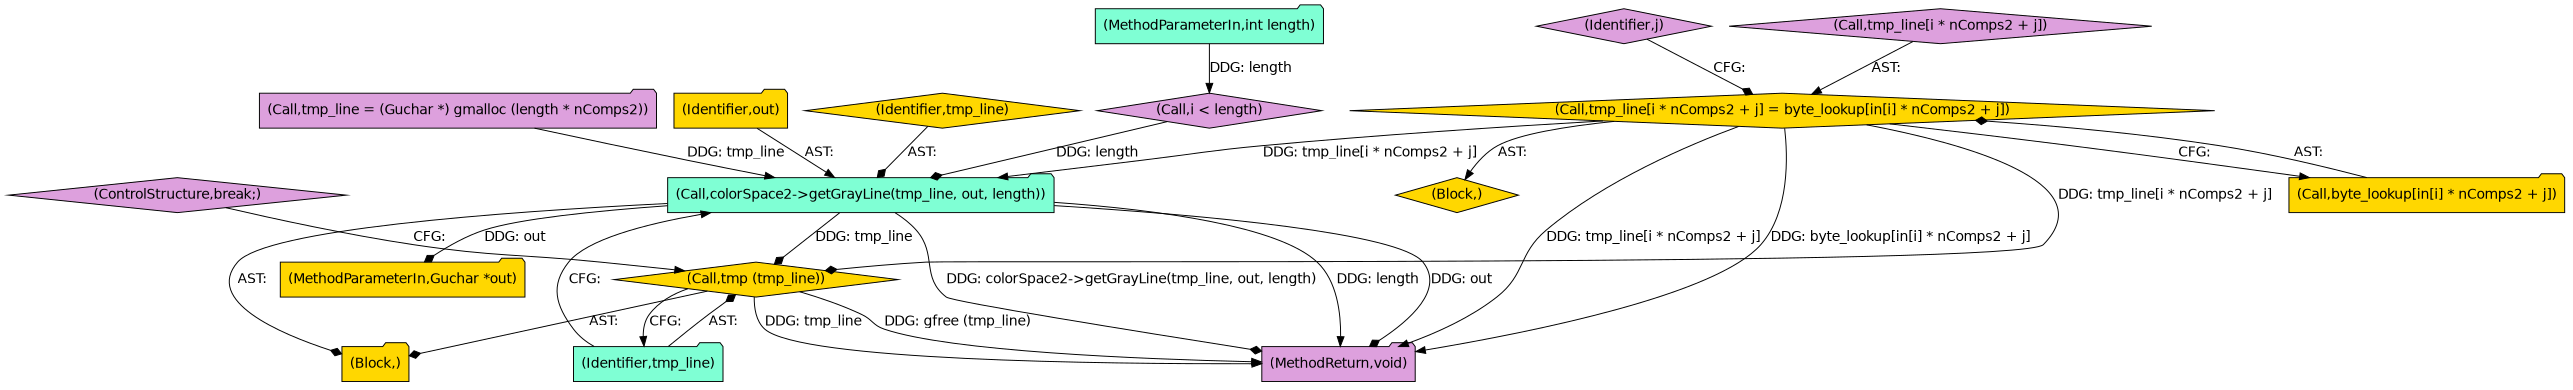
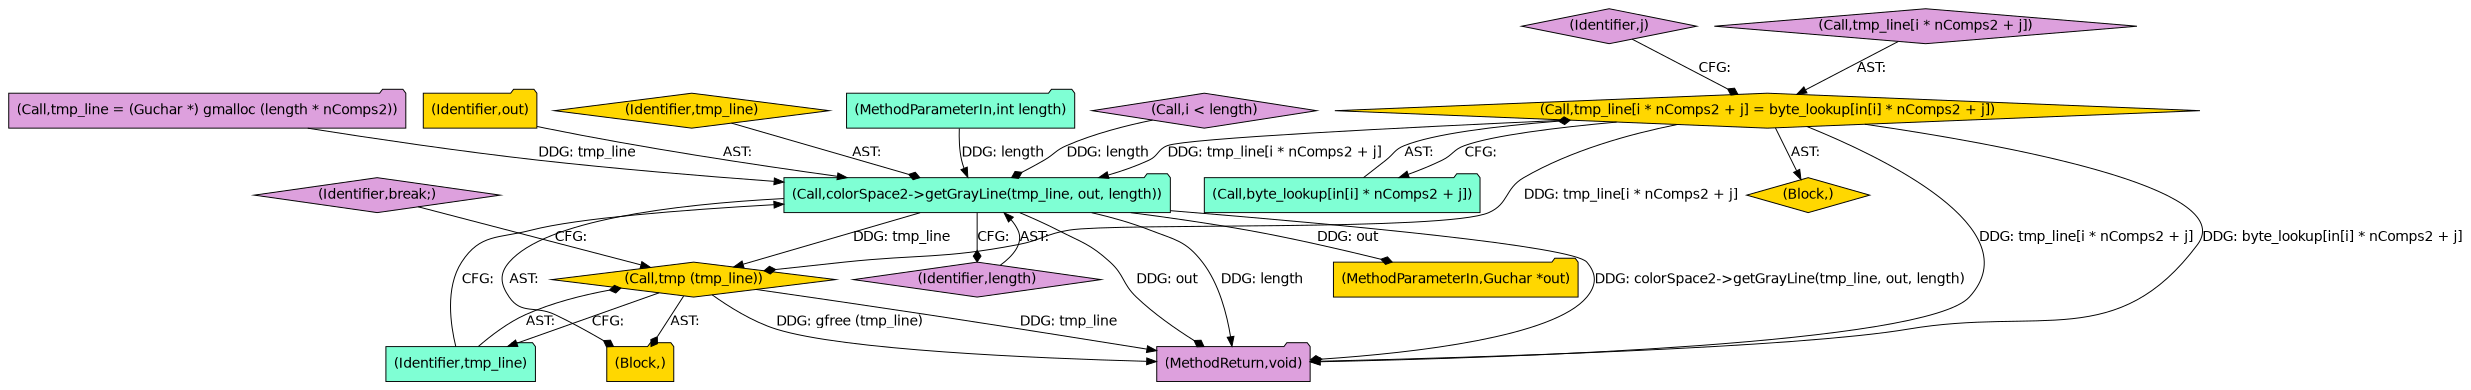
  digraph {
    fontname="DejaVu Sans"
    node [fillcolor=gold fontname="DejaVu Sans" shape=diamond style=filled]
    edge [arrowhead=normal fontname="DejaVu Sans"]
    n1 [label="(Call,tmp_line[i * nComps2 + j] = byte_lookup[in[i] * nComps2 + j])"]
    n2 [fillcolor=aquamarine label="(Call,colorSpace2->getGrayLine(tmp_line, out, length))" shape=folder]
    n3 [label="(Call,tmp (tmp_line))"]
-   n4 [label="(Call,byte_lookup[in[i] * nComps2 + j])" shape=folder]
+   n4 [fillcolor=aquamarine label="(Call,byte_lookup[in[i] * nComps2 + j])" shape=folder]
    n5 [label="(Block,)"]
    n6 [fillcolor=plum label="(MethodReturn,void)" shape=folder]
+   n7 [fillcolor=plum label="(Identifier,length)"]
    n8 [label="(Block,)" shape=folder]
    n9 [label="(MethodParameterIn,Guchar *out)" shape=folder]
    n10 [fillcolor=aquamarine label="(Identifier,tmp_line)" shape=folder]
    n11 [fillcolor=plum label="(Call,tmp_line = (Guchar *) gmalloc (length * nComps2))" shape=folder]
    n12 [fillcolor=plum label="(Identifier,j)"]
    n13 [label="(Identifier,out)" shape=folder]
    n14 [label="(Identifier,tmp_line)"]
    n15 [fillcolor=aquamarine label="(MethodParameterIn,int length)" shape=folder]
-   n16 [fillcolor=plum label="(ControlStructure,break;)"]
+   n16 [fillcolor=plum label="(Identifier,break;)"]
    n17 [fillcolor=plum label="(Call,tmp_line[i * nComps2 + j])"]
    n18 [fillcolor=plum label="(Call,i < length)"]
    n1 -> n2 [label="DDG: tmp_line[i * nComps2 + j]"]
    n1 -> n3 [arrowhead=diamond label="DDG: tmp_line[i * nComps2 + j]"]
    n1 -> n4 [label="CFG: "]
    n1 -> n5 [label="AST: "]
    n1 -> n6 [label="DDG: tmp_line[i * nComps2 + j]"]
    n1 -> n6 [label="DDG: byte_lookup[in[i] * nComps2 + j]"]
-   n2 -> n3 [arrowhead=diamond label="DDG: tmp_line"]
+   n2 -> n3 [label="DDG: tmp_line"]
    n2 -> n6 [arrowhead=diamond label="DDG: colorSpace2->getGrayLine(tmp_line, out, length)"]
    n2 -> n6 [label="DDG: length"]
    n2 -> n6 [arrowhead=diamond label="DDG: out"]
+   n2 -> n7 [arrowhead=diamond label="CFG: "]
    n2 -> n8 [arrowhead=diamond label="AST: "]
    n2 -> n9 [arrowhead=diamond label="DDG: out"]
    n3 -> n6 [label="DDG: tmp_line"]
    n3 -> n6 [label="DDG: gfree (tmp_line)"]
    n3 -> n8 [arrowhead=diamond label="AST: "]
    n3 -> n10 [label="CFG: "]
    n4 -> n1 [arrowhead=diamond label="AST: "]
+   n7 -> n2 [label="AST: "]
    n10 -> n2 [label="CFG: "]
    n10 -> n3 [arrowhead=diamond label="AST: "]
    n11 -> n2 [label="DDG: tmp_line"]
    n12 -> n1 [arrowhead=diamond label="CFG: "]
    n13 -> n2 [label="AST: "]
    n14 -> n2 [arrowhead=diamond label="AST: "]
-   n15 -> n18 [label="DDG: length"]
+   n15 -> n2 [label="DDG: length"]
    n16 -> n3 [label="CFG: "]
    n17 -> n1 [label="AST: "]
    n18 -> n2 [arrowhead=diamond label="DDG: length"]
  }
